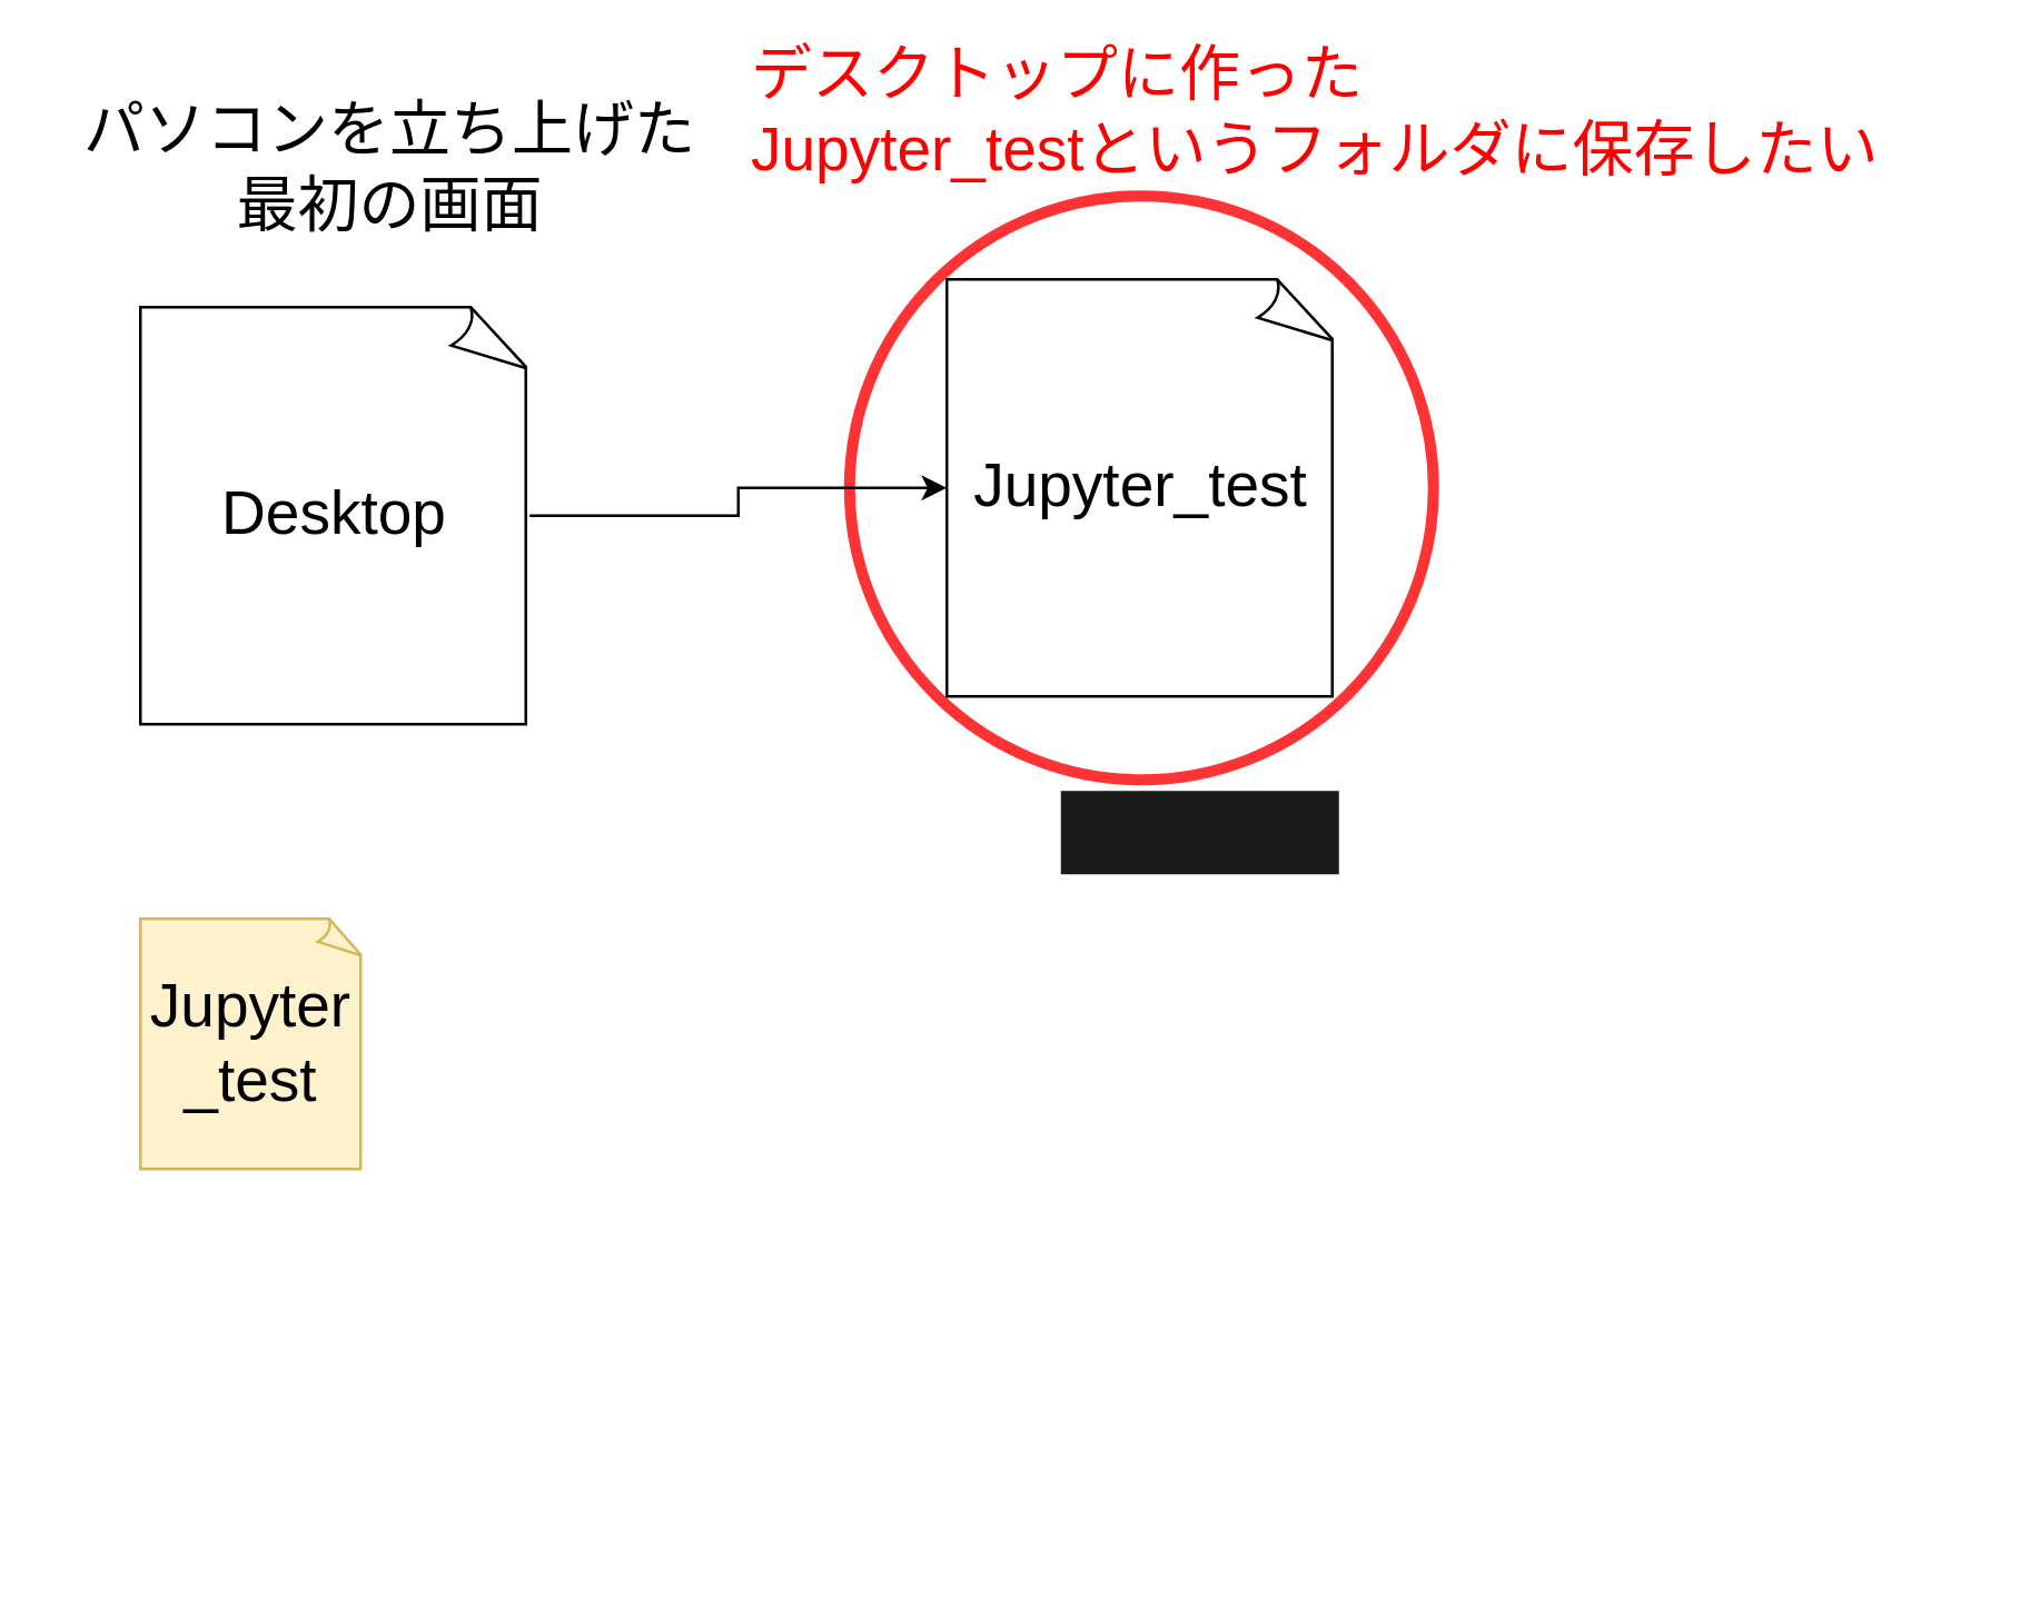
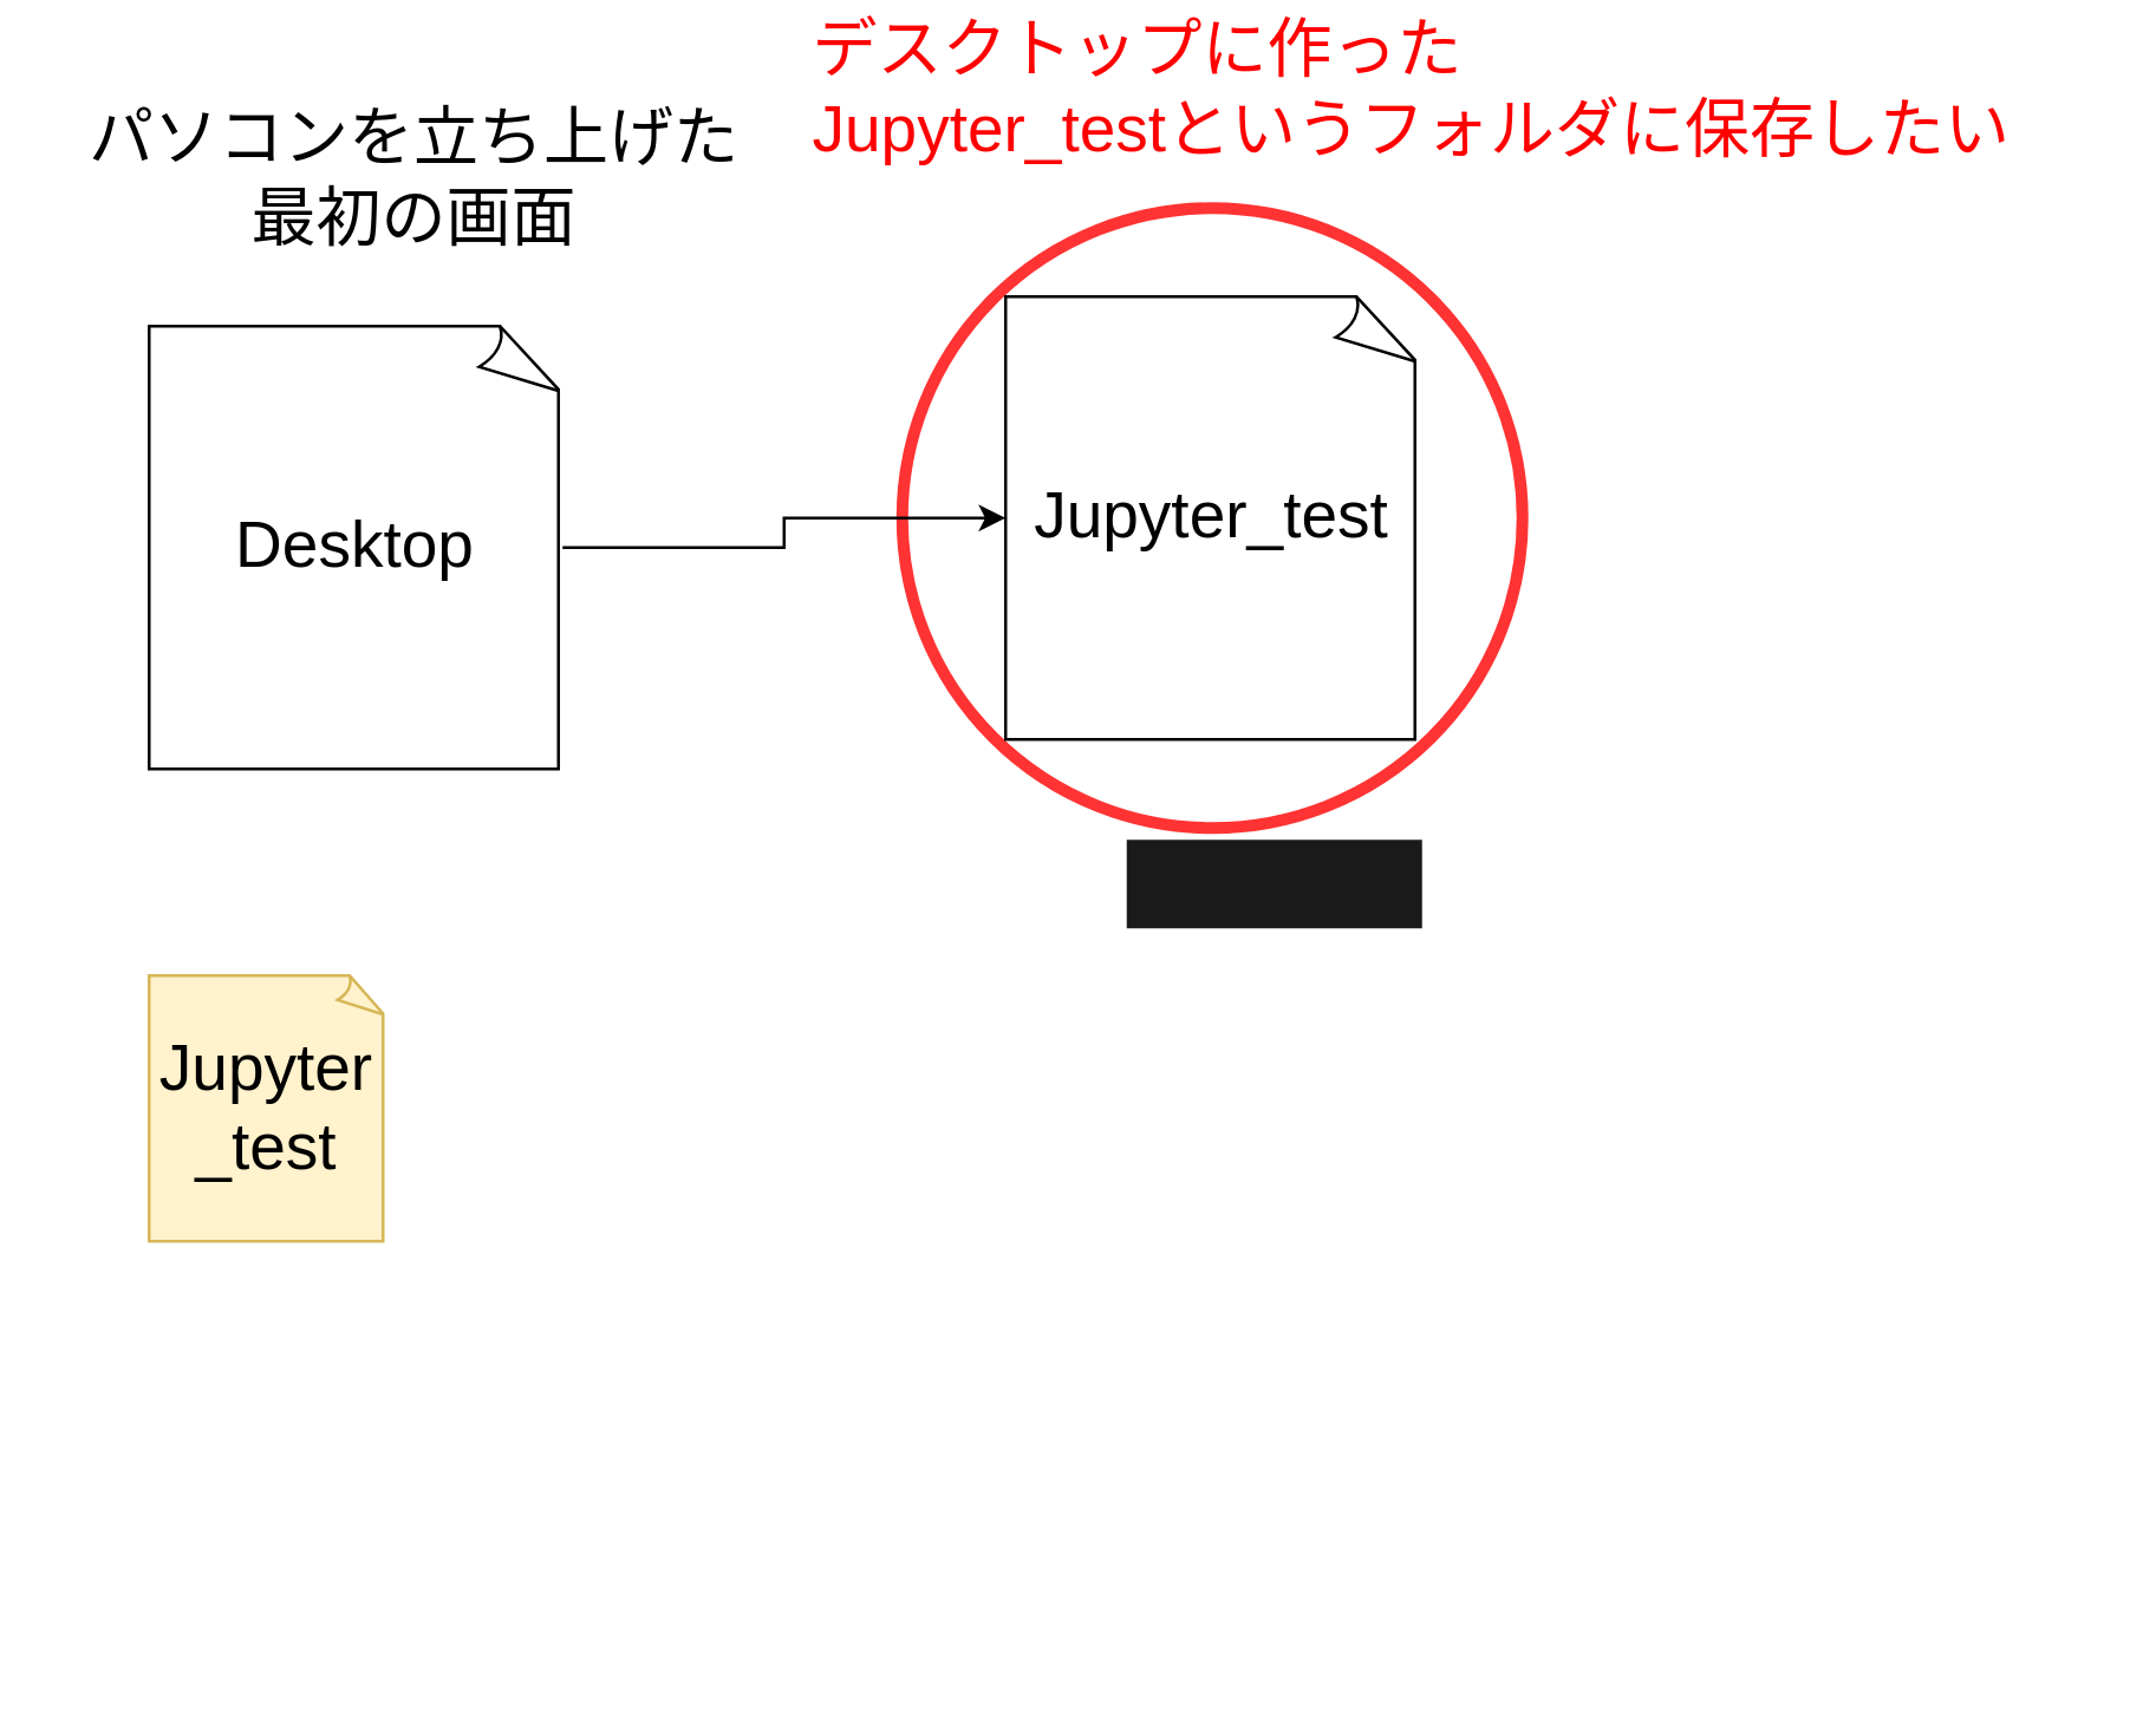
  <mxCell id="0" />
  <mxCell id="1" parent="0" />
  <mxCell id="2" value="" style="ellipse;whiteSpace=wrap;html=1;aspect=fixed;fontSize=22;fillColor=none;strokeColor=#FF3333;strokeWidth=4;" parent="1" vertex="1"><mxGeometry x="305" y="70" width="210" height="210" as="geometry" /></mxCell>
  <mxCell id="3" style="edgeStyle=orthogonalEdgeStyle;rounded=0;orthogonalLoop=1;jettySize=auto;html=1;exitX=1;exitY=0.5;exitDx=0;exitDy=0;exitPerimeter=0;entryX=0;entryY=0.5;entryDx=0;entryDy=0;entryPerimeter=0;fontSize=22;" parent="1" source="4" target="5" edge="1"><mxGeometry relative="1" as="geometry" /></mxCell>
  <mxCell id="4" value="Desktop" style="whiteSpace=wrap;html=1;shape=mxgraph.basic.document;fontSize=22;" parent="1" vertex="1"><mxGeometry x="50" y="110" width="140" height="150" as="geometry" /></mxCell>
  <mxCell id="5" value="Jupyter_test" style="whiteSpace=wrap;html=1;shape=mxgraph.basic.document;fontSize=22;" parent="1" vertex="1"><mxGeometry x="340" y="100" width="140" height="150" as="geometry" /></mxCell>
- <mxCell id="6" value="デスクトップに作った&lt;br&gt;Jupyter_testというフォルダに保存したい" style="text;html=1;strokeColor=none;fillColor=none;align=left;verticalAlign=middle;whiteSpace=wrap;rounded=0;fontSize=22;fontColor=#FF0000;" parent="1" vertex="1"><mxGeometry x="268" y="20" width="440" height="40" as="geometry" /></mxCell>
+ <mxCell id="6" value="デスクトップに作った&lt;br&gt;Jupyter_testというフォルダに保存したい" style="text;html=1;strokeColor=none;fillColor=none;align=left;verticalAlign=middle;whiteSpace=wrap;rounded=0;fontSize=22;fontColor=#FF0000;" parent="1" vertex="1"><mxGeometry x="273" y="10" width="440" height="40" as="geometry" /></mxCell>
  <mxCell id="7" value="パソコンを立ち上げた&lt;br&gt;最初の画面" style="text;html=1;strokeColor=none;fillColor=none;align=center;verticalAlign=middle;whiteSpace=wrap;rounded=0;fontSize=22;fontColor=#000000;" parent="1" vertex="1"><mxGeometry x="20" y="30" width="240" height="60" as="geometry" /></mxCell>
  <mxCell id="8" value="" style="shape=image;imageAspect=0;aspect=fixed;verticalLabelPosition=bottom;verticalAlign=top;strokeColor=#FF3333;strokeWidth=4;fillColor=none;fontSize=22;fontColor=#000000;image=https://dekiru.net/upload_docs/img/20190611_o0101.png;" parent="1" vertex="1"><mxGeometry x="40" y="280" width="448" height="280" as="geometry" /></mxCell>
  <mxCell id="9" value="Jupyter&lt;br&gt;_test" style="whiteSpace=wrap;html=1;shape=mxgraph.basic.document;fontSize=22;fillColor=#fff2cc;strokeColor=#d6b656;" parent="1" vertex="1"><mxGeometry x="50" y="330" width="80" height="90" as="geometry" /></mxCell>
  <mxCell id="10" value="" style="rounded=0;whiteSpace=wrap;html=1;strokeColor=none;strokeWidth=4;fillColor=#1A1A1A;fontSize=22;fontColor=#000000;" parent="1" vertex="1"><mxGeometry x="381" y="284" width="100" height="30" as="geometry" /></mxCell>
